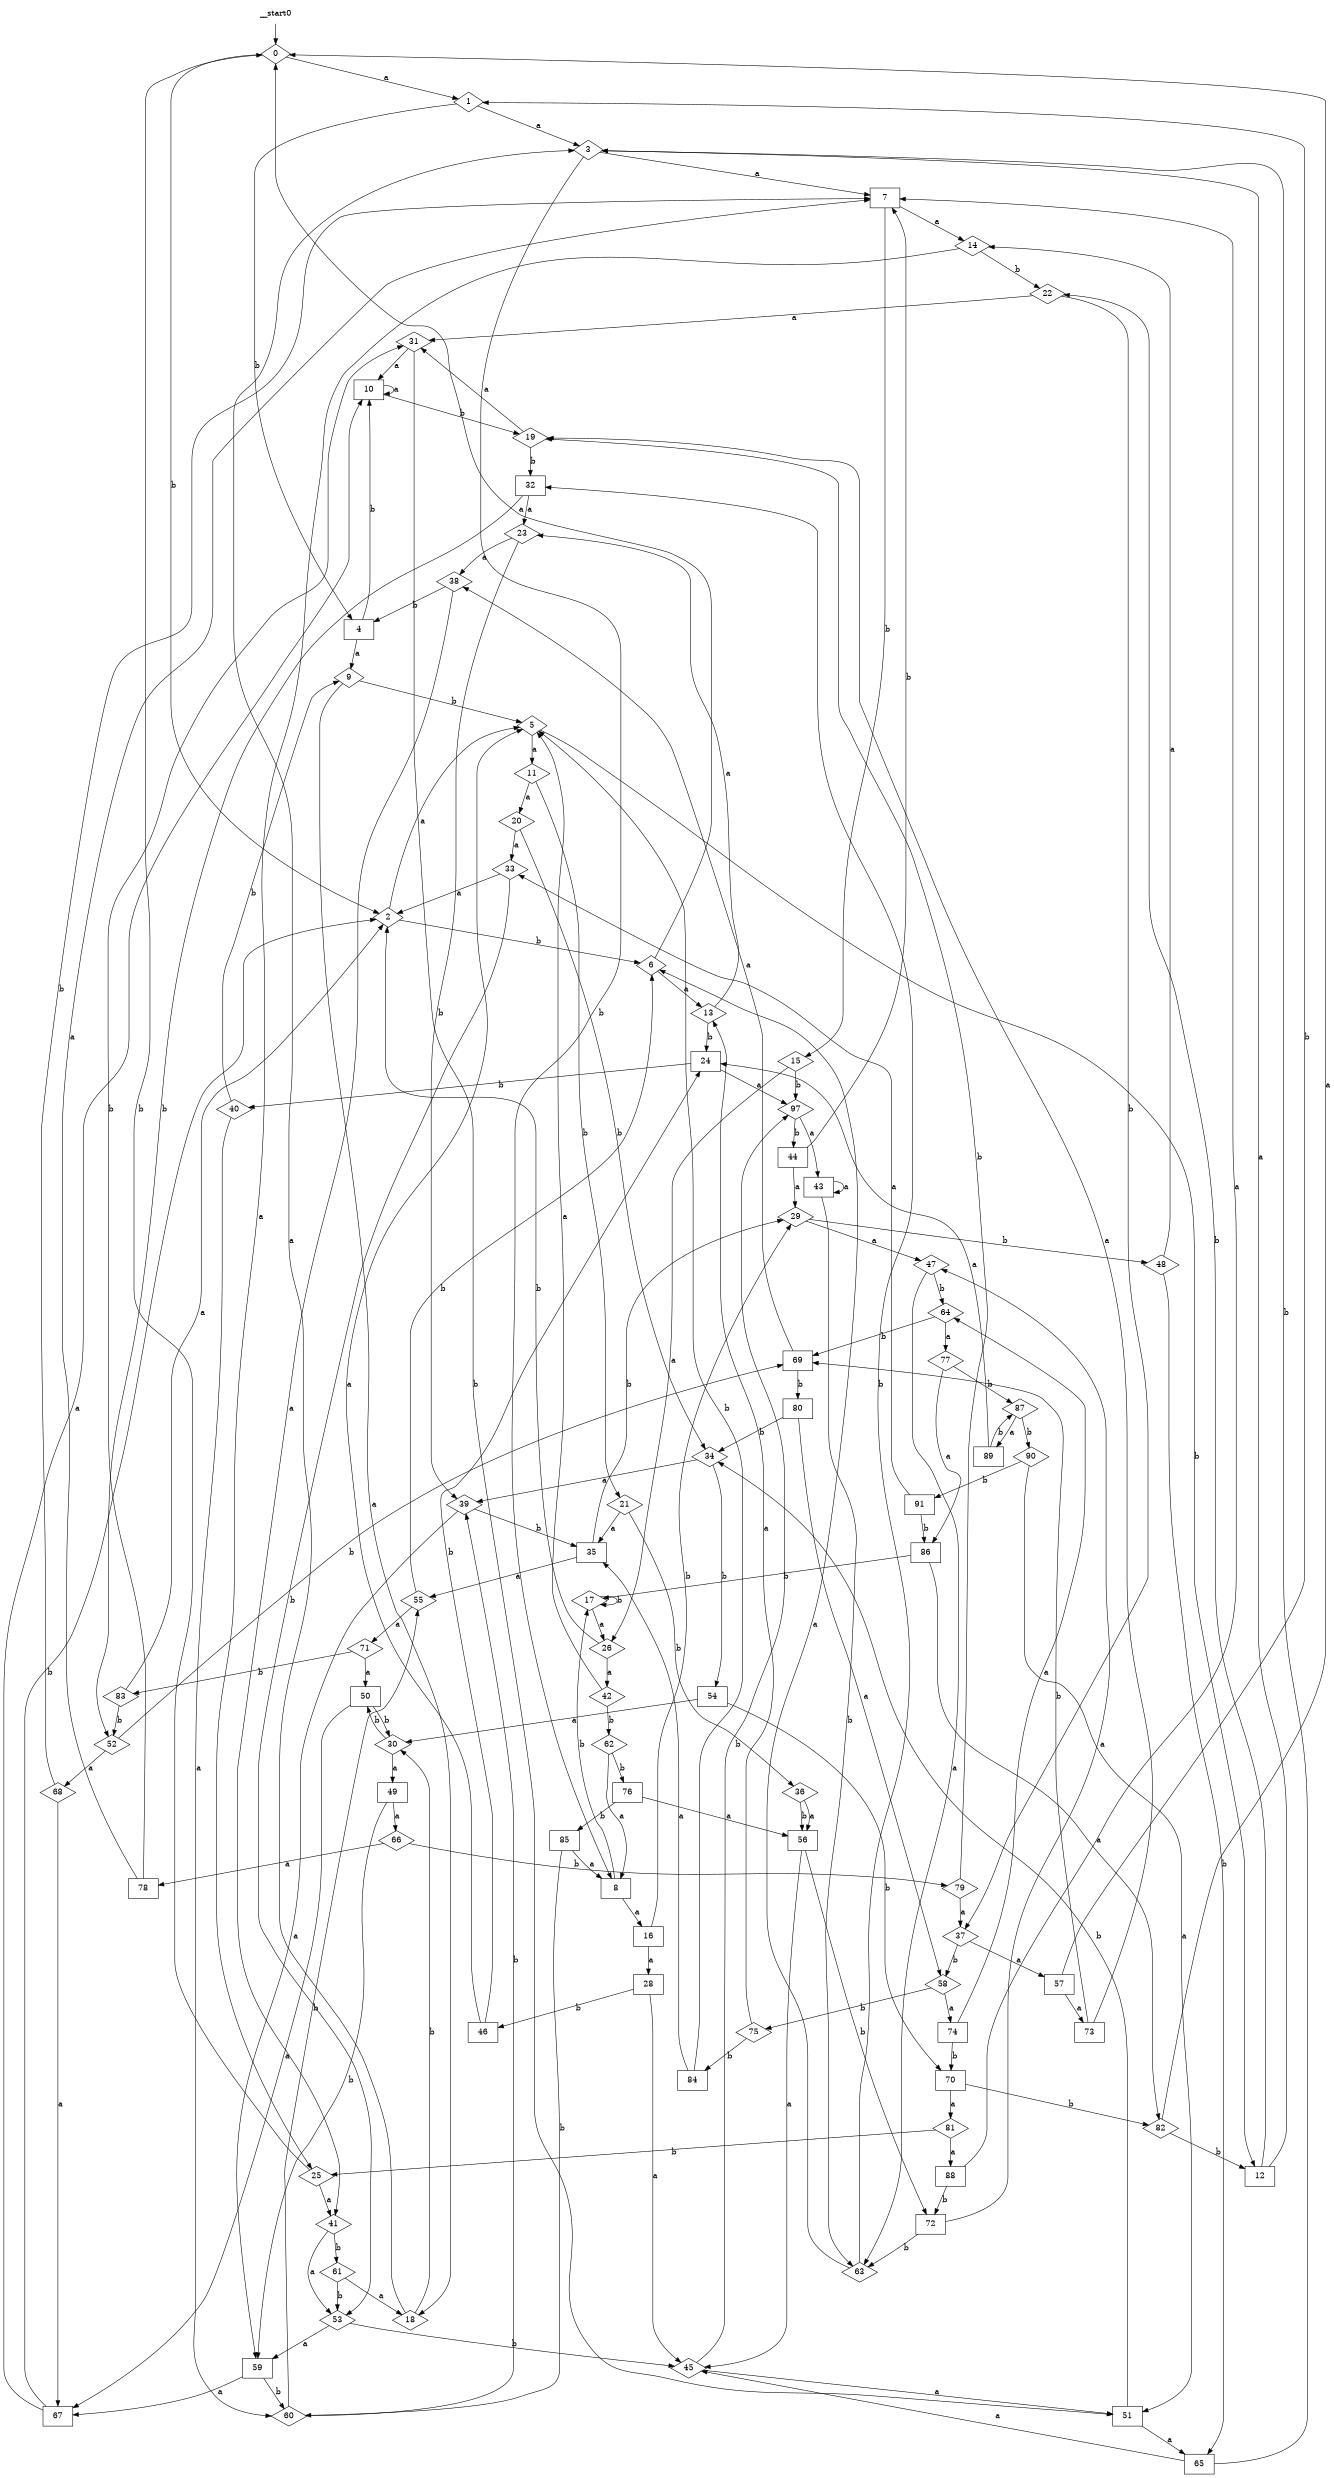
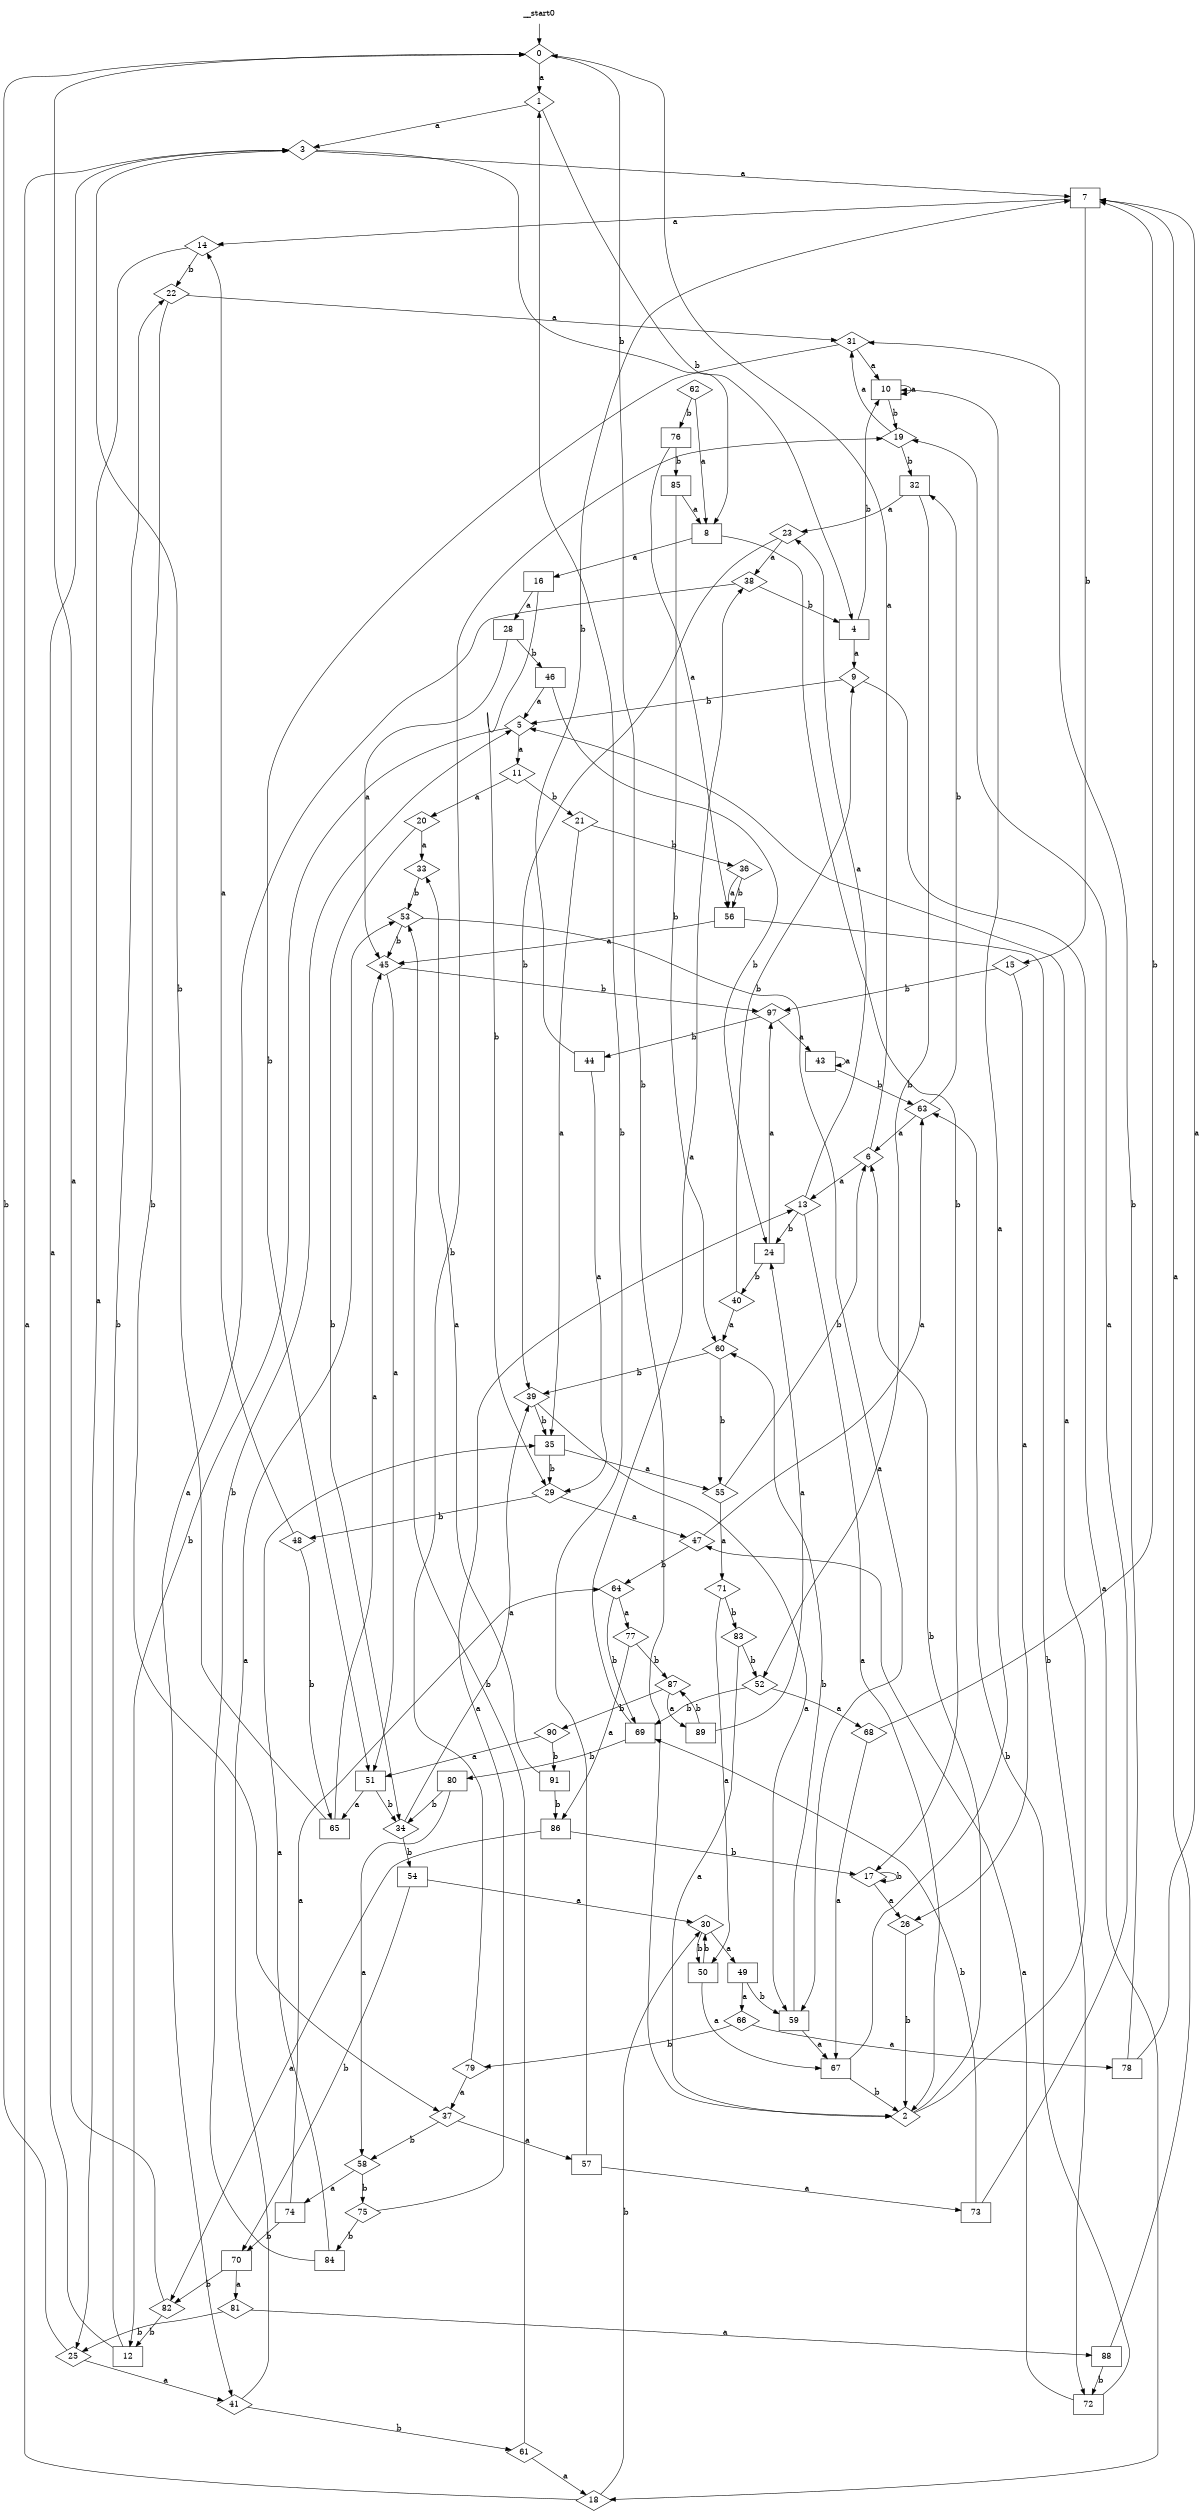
  digraph {
    node [shape=diamond]
    __start0 [shape=none]
    0
    1
    2
    3
    4 [shape=box]
    5
    6
    7 [shape=box]
    8 [shape=box]
    9
    10 [shape=box]
    11
    12 [shape=box]
    13
    14
    15
    16 [shape=box]
    17
    18
    19
    20
    21
    22
    23
    24 [shape=box]
    25
    26
    n29 [label=97]
    28 [shape=box]
    29
    30
    31
    32 [shape=box]
    33
    34
    35 [shape=box]
    36
    37
    38
    39
    40
    41
-   42
    43 [shape=box]
    44 [shape=box]
    45
    46 [shape=box]
    47
    48
    49 [shape=box]
    50 [shape=box]
    51 [shape=box]
    52
    53
    54 [shape=box]
    55
    56 [shape=box]
    57 [shape=box]
    58
    59 [shape=box]
    60
    61
    62
    63
    64
    65 [shape=box]
    66
    67 [shape=box]
    68
    69 [shape=box]
    70 [shape=box]
    71
    72 [shape=box]
    73 [shape=box]
    74 [shape=box]
    75
    76 [shape=box]
    77
    78 [shape=box]
    79
    80 [shape=box]
    81
    82
    83
    84 [shape=box]
    85 [shape=box]
    86 [shape=box]
    87
    88 [shape=box]
    89 [shape=box]
    90
    91 [shape=box]
    __start0 -> 0
    0 -> 1 [label=a]
    0 -> 2 [label=b]
    1 -> 3 [label=a]
    1 -> 4 [label=b]
    2 -> 5 [label=a]
    2 -> 6 [label=b]
    3 -> 7 [label=a]
    3 -> 8 [label=b]
    4 -> 9 [label=a]
    4 -> 10 [label=b]
    5 -> 11 [label=a]
    5 -> 12 [label=b]
    6 -> 0 [label=a]
    6 -> 13 [label=a]
    7 -> 14 [label=a]
    7 -> 15 [label=b]
    8 -> 16 [label=a]
    8 -> 17 [label=b]
    9 -> 5 [label=b]
    9 -> 18 [label=a]
    10 -> 10 [label=a]
    10 -> 19 [label=b]
    11 -> 20 [label=a]
    11 -> 21 [label=b]
    12 -> 3 [label=a]
    12 -> 22 [label=b]
    13 -> 23 [label=a]
    13 -> 24 [label=b]
    14 -> 22 [label=b]
    14 -> 25 [label=a]
    15 -> 26 [label=a]
    15 -> n29 [label=b]
    16 -> 28 [label=a]
    16 -> 29 [label=b]
    17 -> 17 [label=b]
    17 -> 26 [label=a]
    18 -> 3 [label=a]
    18 -> 30 [label=b]
    19 -> 31 [label=a]
    19 -> 32 [label=b]
    20 -> 33 [label=a]
    20 -> 34 [label=b]
    21 -> 35 [label=a]
    21 -> 36 [label=b]
    22 -> 31 [label=a]
    22 -> 37 [label=b]
    23 -> 38 [label=a]
    23 -> 39 [label=b]
    24 -> n29 [label=a]
    24 -> 40 [label=b]
    25 -> 0 [label=b]
    25 -> 41 [label=a]
    26 -> 2 [label=b]
-   26 -> 42 [label=a]
    n29 -> 43 [label=a]
    n29 -> 44 [label=b]
    28 -> 45 [label=a]
    28 -> 46 [label=b]
    29 -> 47 [label=a]
    29 -> 48 [label=b]
    30 -> 49 [label=a]
    30 -> 50 [label=b]
    31 -> 10 [label=a]
    31 -> 51 [label=b]
    32 -> 23 [label=a]
    32 -> 52 [label=b]
-   33 -> 2 [label=a]
+   13 -> 2 [label=a]
    33 -> 53 [label=b]
    34 -> 39 [label=a]
    34 -> 54 [label=b]
    35 -> 29 [label=b]
    35 -> 55 [label=a]
    36 -> 56 [label=a]
    36 -> 56 [label=b]
    37 -> 57 [label=a]
    37 -> 58 [label=b]
    38 -> 4 [label=b]
    38 -> 41 [label=a]
    39 -> 35 [label=b]
    39 -> 59 [label=a]
    40 -> 9 [label=b]
    40 -> 60 [label=a]
    41 -> 53 [label=a]
    41 -> 61 [label=b]
-   42 -> 5 [label=a]
-   42 -> 62 [label=b]
    43 -> 43 [label=a]
    43 -> 63 [label=b]
    44 -> 7 [label=b]
    44 -> 29 [label=a]
    45 -> n29 [label=b]
    45 -> 51 [label=a]
    46 -> 5 [label=a]
    46 -> 24 [label=b]
    47 -> 63 [label=a]
    47 -> 64 [label=b]
    48 -> 14 [label=a]
    48 -> 65 [label=b]
    49 -> 59 [label=b]
    49 -> 66 [label=a]
    50 -> 30 [label=b]
    50 -> 67 [label=a]
    51 -> 34 [label=b]
    51 -> 65 [label=a]
    52 -> 68 [label=a]
    52 -> 69 [label=b]
    53 -> 45 [label=b]
    53 -> 59 [label=a]
    54 -> 30 [label=a]
    54 -> 70 [label=b]
    55 -> 6 [label=b]
    55 -> 71 [label=a]
    56 -> 45 [label=a]
    56 -> 72 [label=b]
    57 -> 1 [label=b]
    57 -> 73 [label=a]
    58 -> 74 [label=a]
    58 -> 75 [label=b]
    59 -> 60 [label=b]
    59 -> 67 [label=a]
    60 -> 39 [label=b]
    60 -> 55 [label=b]
    61 -> 18 [label=a]
    61 -> 53 [label=b]
    62 -> 8 [label=a]
    62 -> 76 [label=b]
    63 -> 6 [label=a]
    63 -> 32 [label=b]
    64 -> 69 [label=b]
    64 -> 77 [label=a]
    65 -> 3 [label=b]
    65 -> 45 [label=a]
    66 -> 78 [label=a]
    66 -> 79 [label=b]
    67 -> 2 [label=b]
    67 -> 10 [label=a]
    68 -> 7 [label=b]
    68 -> 67 [label=a]
    69 -> 38 [label=a]
    69 -> 80 [label=b]
    70 -> 81 [label=a]
    70 -> 82 [label=b]
    71 -> 50 [label=a]
    71 -> 83 [label=b]
    72 -> 47 [label=a]
    72 -> 63 [label=b]
    73 -> 19 [label=a]
    73 -> 69 [label=b]
    74 -> 64 [label=a]
    74 -> 70 [label=b]
    75 -> 13 [label=a]
    75 -> 84 [label=b]
    76 -> 56 [label=a]
    76 -> 85 [label=b]
    77 -> 86 [label=a]
    77 -> 87 [label=b]
    78 -> 7 [label=a]
    78 -> 31 [label=b]
    79 -> 19 [label=b]
    79 -> 37 [label=a]
    80 -> 34 [label=b]
    80 -> 58 [label=a]
    81 -> 25 [label=b]
    81 -> 88 [label=a]
    82 -> 0 [label=a]
    82 -> 12 [label=b]
    83 -> 2 [label=a]
    83 -> 52 [label=b]
    84 -> 5 [label=b]
    84 -> 35 [label=a]
    85 -> 8 [label=a]
    85 -> 60 [label=b]
    86 -> 17 [label=b]
    86 -> 82 [label=a]
    87 -> 89 [label=a]
    87 -> 90 [label=b]
    88 -> 7 [label=a]
    88 -> 72 [label=b]
    89 -> 24 [label=a]
    89 -> 87 [label=b]
    90 -> 51 [label=a]
    90 -> 91 [label=b]
    91 -> 33 [label=a]
    91 -> 86 [label=b]
  }
